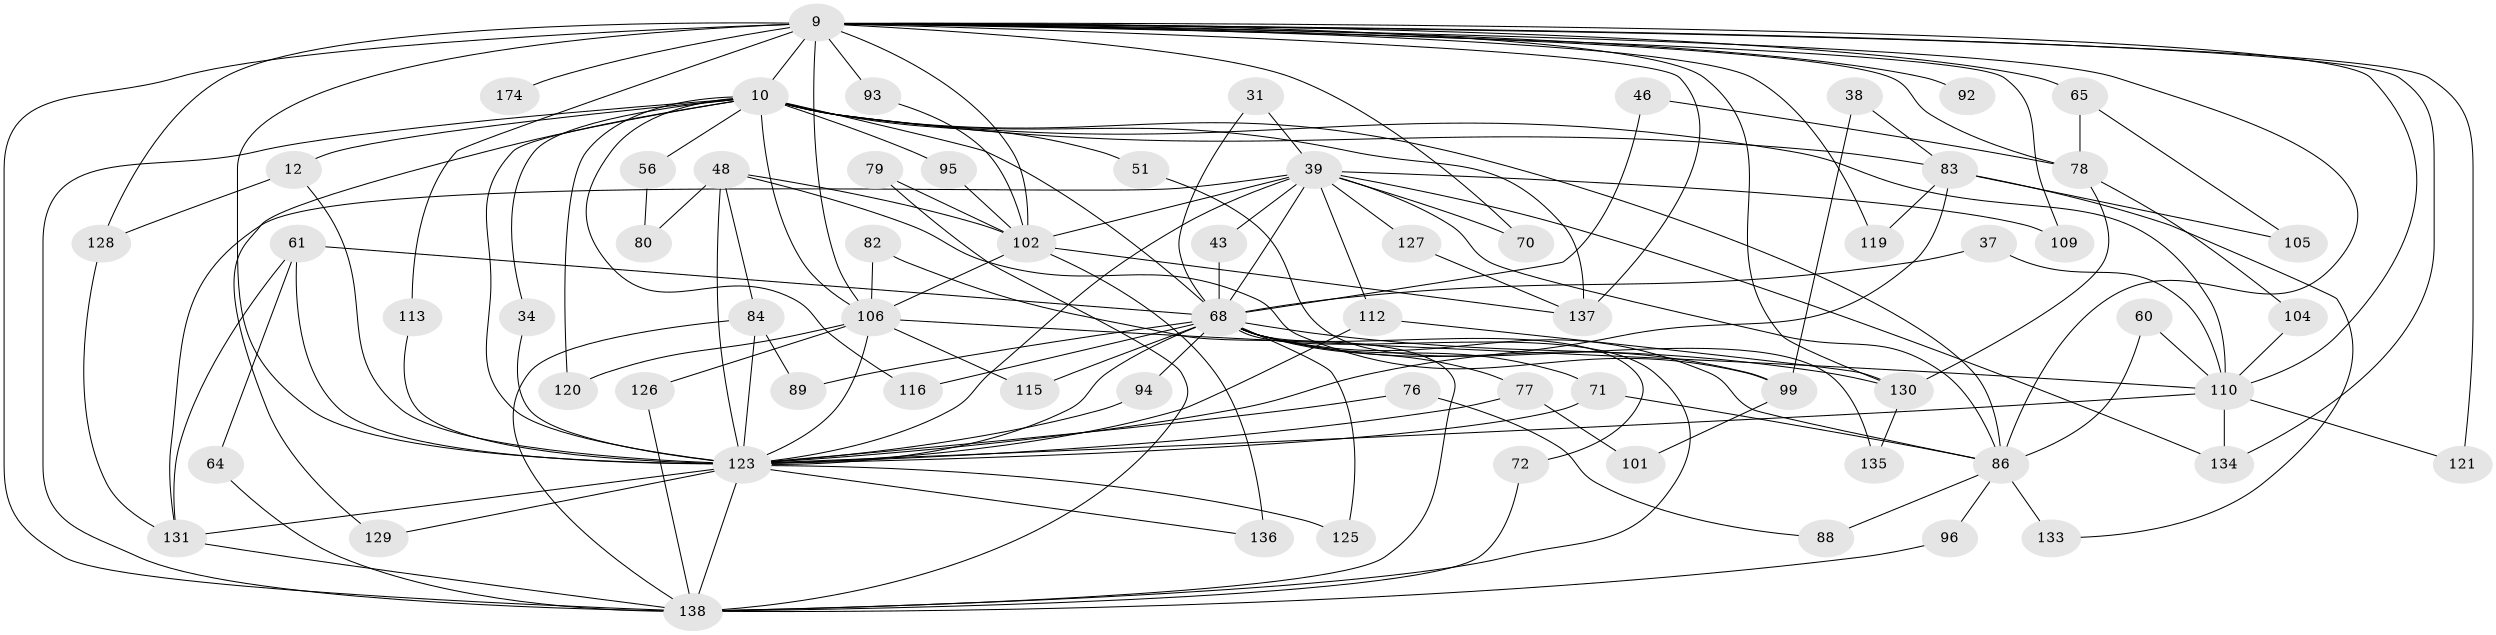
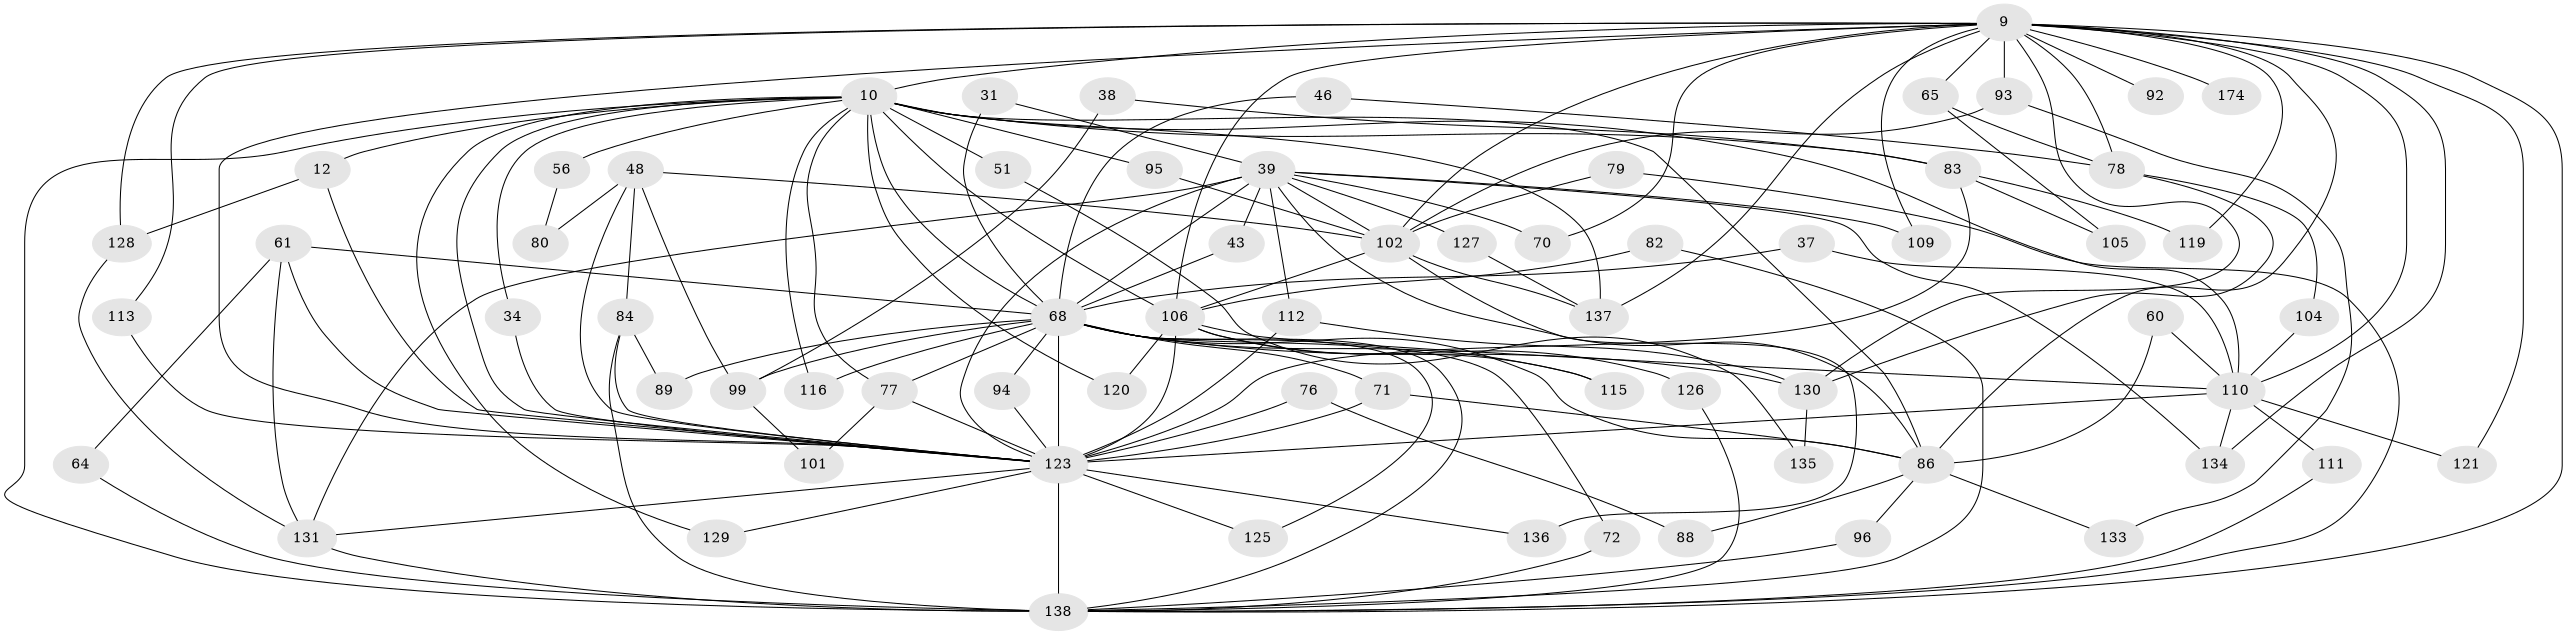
  graph {
    node [color=gray90 style=filled]
    9 [super="+6"]
    10 [super="+7"]
    n3 [label=65 super="+27"]
    70
    78 [super="+26"]
    86 [super="+58+66+74"]
    92
    93 [super="+51"]
    102 [super="+20+15"]
    106 [super="+97+90"]
    109
    110 [super="+41+98"]
    113 [super="+75"]
    119
    121
    123 [super="+65+63+8"]
    n17 [label=174 super="+62"]
    128 [super="+40+118"]
    130 [super="+117"]
    134 [super="+54"]
    137 [super="+122+114"]
    138 [super="+132+5"]
    68 [super="+32+4"]
    12
    n25 [label=51]
    34
    56
    77 [super="+16+18+57"]
    83 [super="+25"]
    95
    116 [super="+47"]
    120
    129
    105
    99 [super="+33"]
    71 [super="+69"]
    72
    89
    94
    115
    125
    104
    88
    96
    133
    136
    126 [super="+91"]
+   111
    131 [super="+107"]
    135
    80
    101
    39 [super="+24"]
    43
    112 [super="+103"]
    127
    31
    37
    38
    46
    48 [super="+11"]
    84 [super="+53"]
    60
    61 [super="+52"]
    64
    76 [super="+59"]
    79
    82
    9 -- 10 [weight=4]
    9 -- n3
    9 -- 70
    9 -- 78 [weight=3]
    9 -- 86 [weight=4]
    9 -- 92 [weight=2]
    9 -- 93 [weight=2]
    9 -- 102
    9 -- 106 [weight=3]
    9 -- 109
    9 -- 110 [weight=2]
    9 -- 113
    9 -- 119
    9 -- 121
    9 -- 123 [weight=5]
    9 -- n17 [weight=3]
    9 -- 128 [weight=3]
    9 -- 130
    9 -- 134
    9 -- 137 [weight=2]
    9 -- 138 [weight=5]
    10 -- 86 [weight=2]
    10 -- 106 [weight=2]
    10 -- 110
    10 -- 123 [weight=4]
    10 -- 137 [weight=4]
    10 -- 138 [weight=5]
    10 -- 68 [weight=5]
    10 -- 12
    10 -- n25 [weight=2]
    10 -- 34
    10 -- 56 [weight=2]
+   10 -- 77
    10 -- 83 [weight=2]
    10 -- 95
    10 -- 116
    10 -- 120
    10 -- 129
    n3 -- 78 [weight=2]
    n3 -- 105
    78 -- 130
    78 -- 104
    86 -- 88
    86 -- 96
    86 -- 133
    93 -- 102
-   83 -- 133
+   93 -- 133
    102 -- 106
    102 -- 137
    102 -- 136
    106 -- 110
    106 -- 123
    106 -- 120
    106 -- 115
    106 -- 126 [weight=2]
    110 -- 121
    110 -- 123 [weight=6]
    110 -- 134
+   110 -- 111
    113 -- 123
    123 -- 138 [weight=7]
    123 -- 129
    123 -- 125
    123 -- 136
    123 -- 131
    128 -- 131
    130 -- 135
    68 -- 86 [weight=2]
    68 -- 123 [weight=5]
    68 -- 130
    68 -- 138 [weight=4]
    68 -- 77
    68 -- 116 [weight=2]
    68 -- 99
    68 -- 71
    68 -- 72
    68 -- 89
    68 -- 94
    68 -- 115
    68 -- 125
    12 -- 123
    12 -- 128
    n25 -- 135
    34 -- 123
    56 -- 80
    77 -- 123 [weight=2]
    77 -- 101
    83 -- 119
    83 -- 123
    83 -- 105
    95 -- 102
    99 -- 101
    71 -- 86
    71 -- 123
    72 -- 138
    94 -- 123
    104 -- 110
    96 -- 138
    126 -- 138
+   111 -- 138
    131 -- 138 [weight=2]
    39 -- 70
    39 -- 86
    39 -- 102 [weight=2]
    39 -- 109
    39 -- 123 [weight=2]
    39 -- 134
    39 -- 68 [weight=5]
    39 -- 131
    39 -- 43
    39 -- 112
    39 -- 127
    43 -- 68
    112 -- 123 [weight=2]
    112 -- 130
    127 -- 137
    31 -- 68
    31 -- 39
    37 -- 110
    37 -- 68
    38 -- 83
    38 -- 99
    46 -- 78
    46 -- 68
    48 -- 102
    48 -- 123 [weight=3]
    48 -- 99 [weight=2]
    48 -- 80
    48 -- 84
    84 -- 123
    84 -- 138
    84 -- 89
    60 -- 86
    60 -- 110
    61 -- 123 [weight=2]
    61 -- 68
    61 -- 131
    61 -- 64
    64 -- 138
    76 -- 123 [weight=3]
    76 -- 88
    79 -- 102
    79 -- 138
    82 -- 106
    82 -- 138
  }
